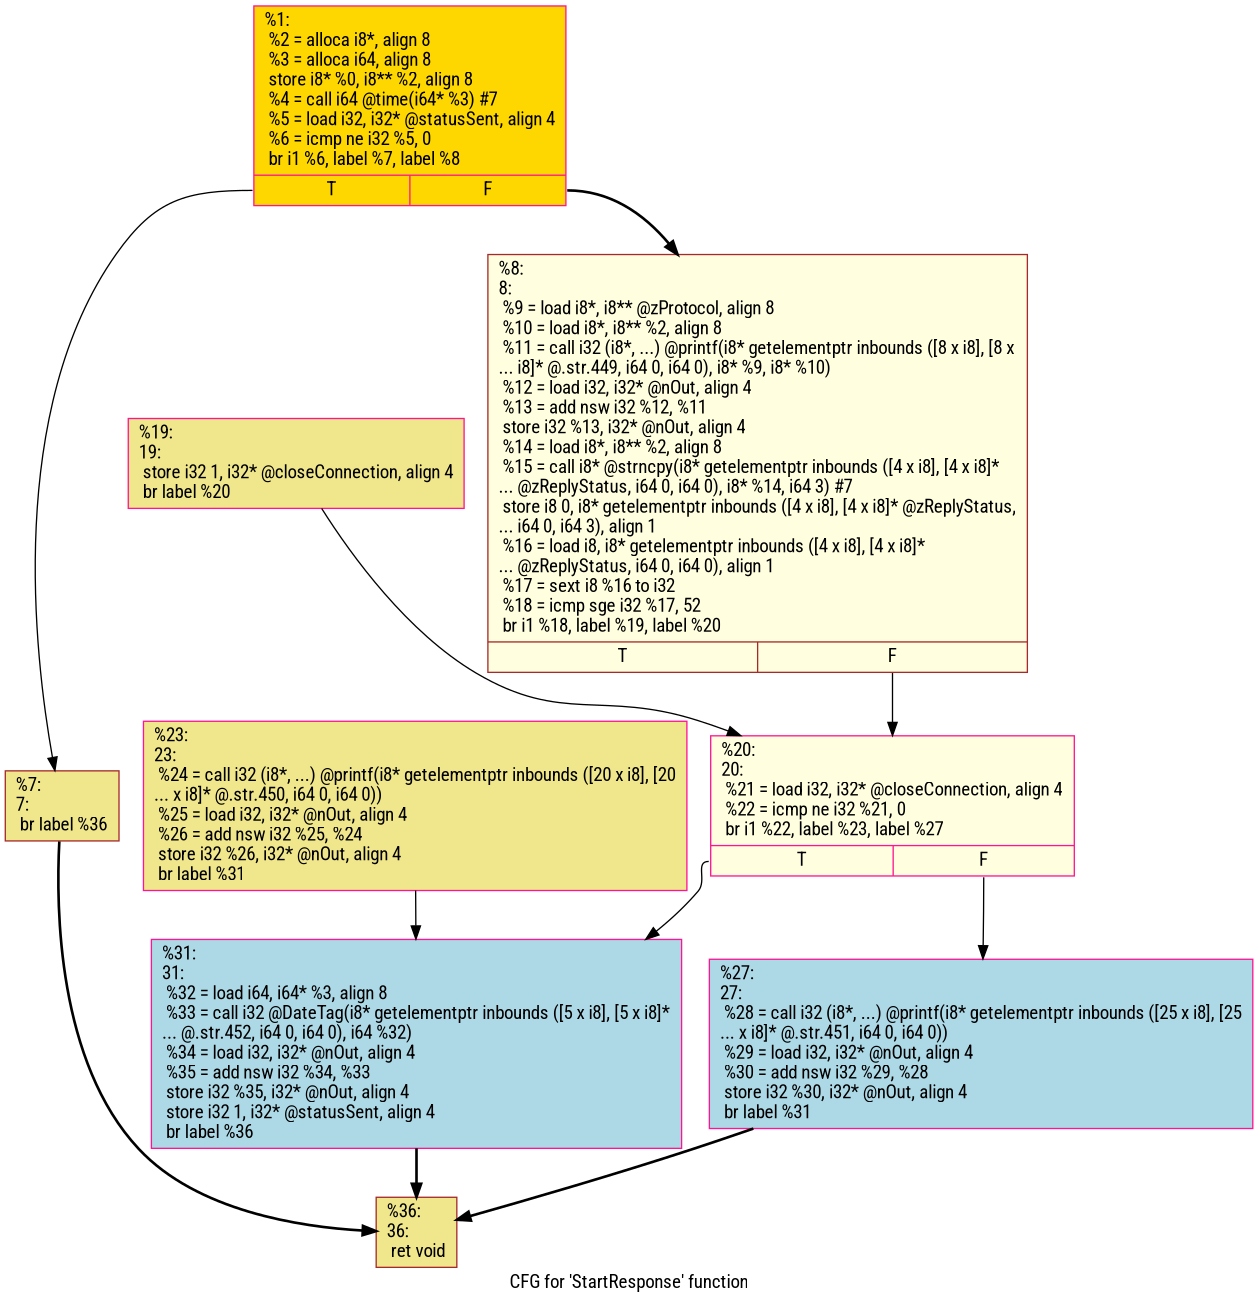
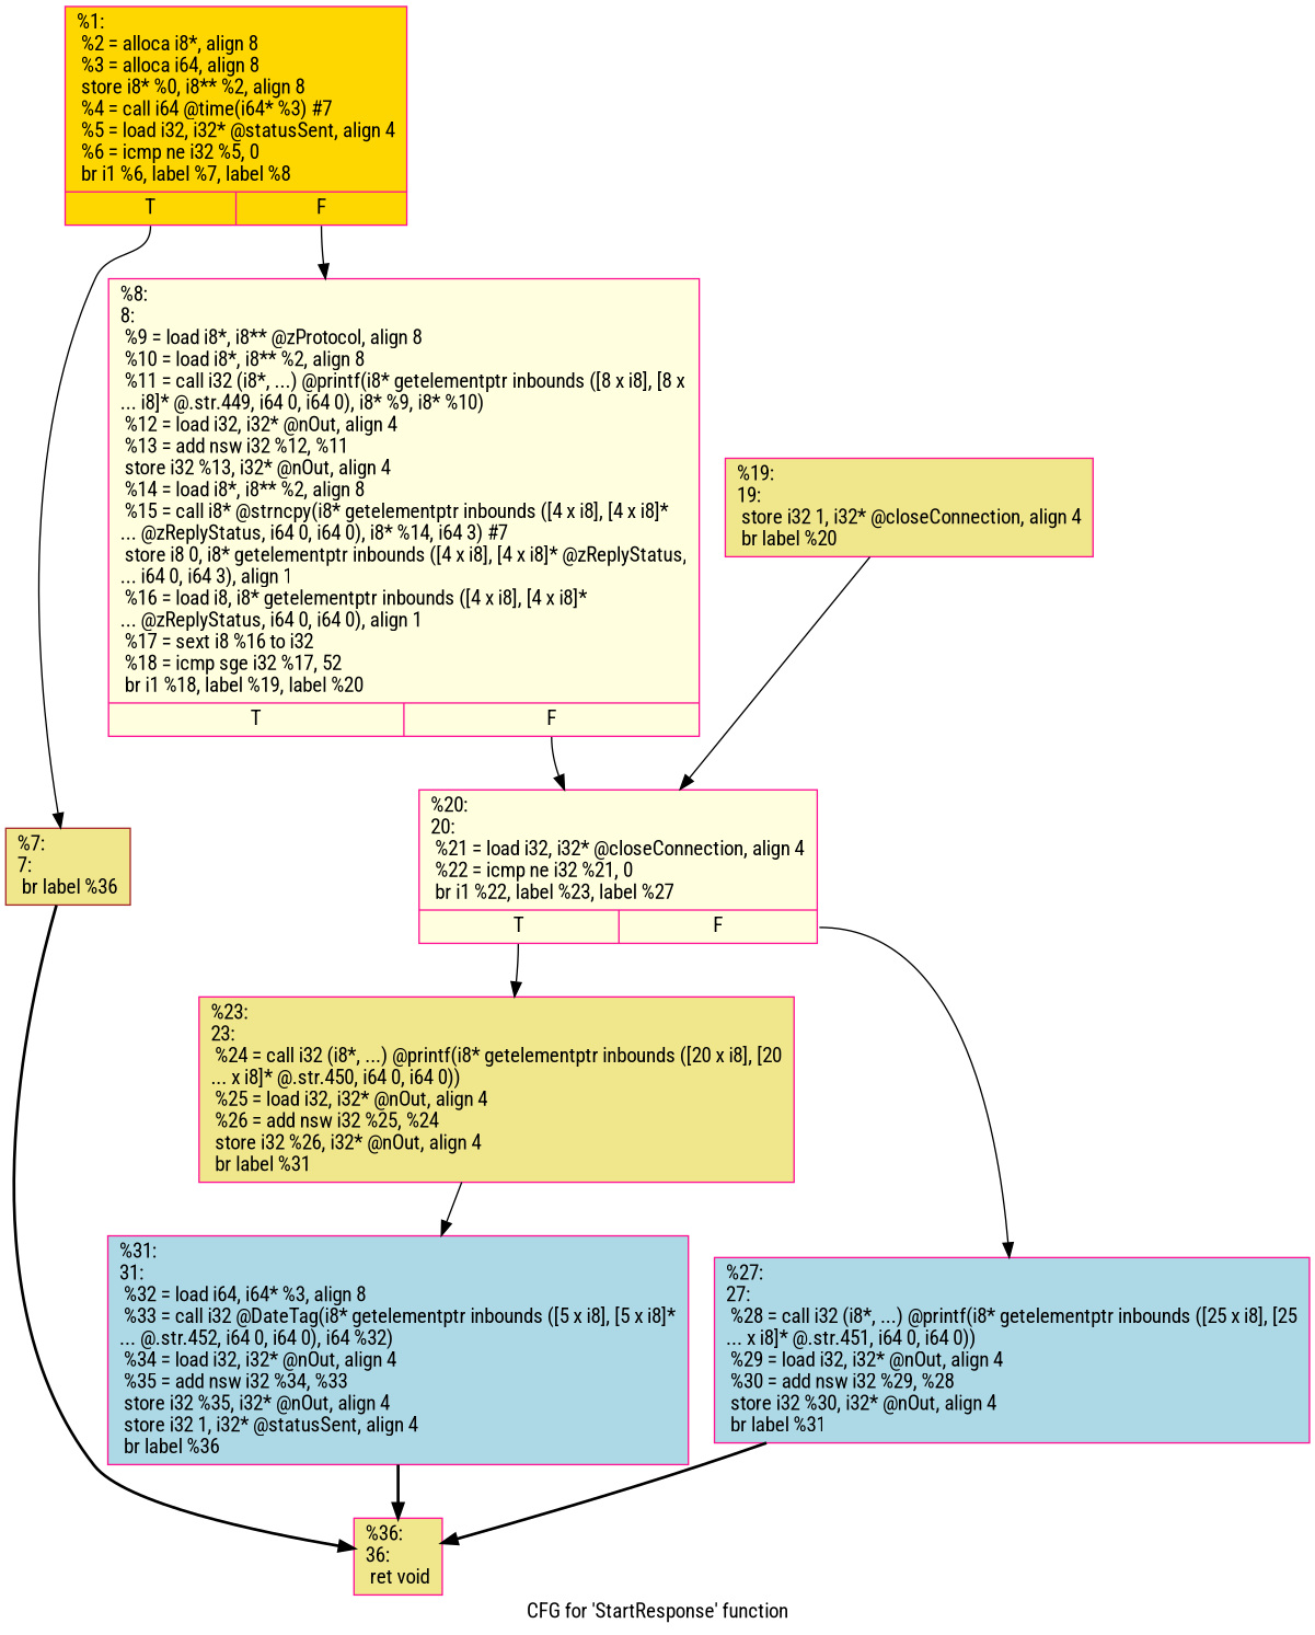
  digraph {
    fontname="Roboto Condensed"
    label="CFG for 'StartResponse' function"
    node [color=deeppink fillcolor=khaki fontname="Roboto Condensed" shape=record style=filled]
    edge [fontname="Roboto Condensed" style=solid]
    n1 [fillcolor=gold label="{%1:\l  %2 = alloca i8*, align 8\l  %3 = alloca i64, align 8\l  store i8* %0, i8** %2, align 8\l  %4 = call i64 @time(i64* %3) #7\l  %5 = load i32, i32* @statusSent, align 4\l  %6 = icmp ne i32 %5, 0\l  br i1 %6, label %7, label %8\l|{<s0>T|<s1>F}}"]
    n2 [color=brown label="{%7:\l7:                                                \l  br label %36\l}"]
-   n3 [color=brown fillcolor=lightyellow label="{%8:\l8:                                                \l  %9 = load i8*, i8** @zProtocol, align 8\l  %10 = load i8*, i8** %2, align 8\l  %11 = call i32 (i8*, ...) @printf(i8* getelementptr inbounds ([8 x i8], [8 x\l... i8]* @.str.449, i64 0, i64 0), i8* %9, i8* %10)\l  %12 = load i32, i32* @nOut, align 4\l  %13 = add nsw i32 %12, %11\l  store i32 %13, i32* @nOut, align 4\l  %14 = load i8*, i8** %2, align 8\l  %15 = call i8* @strncpy(i8* getelementptr inbounds ([4 x i8], [4 x i8]*\l... @zReplyStatus, i64 0, i64 0), i8* %14, i64 3) #7\l  store i8 0, i8* getelementptr inbounds ([4 x i8], [4 x i8]* @zReplyStatus,\l... i64 0, i64 3), align 1\l  %16 = load i8, i8* getelementptr inbounds ([4 x i8], [4 x i8]*\l... @zReplyStatus, i64 0, i64 0), align 1\l  %17 = sext i8 %16 to i32\l  %18 = icmp sge i32 %17, 52\l  br i1 %18, label %19, label %20\l|{<s0>T|<s1>F}}"]
-   n4 [color=brown label="{%36:\l36:                                               \l  ret void\l}"]
+   n3 [fillcolor=lightyellow label="{%8:\l8:                                                \l  %9 = load i8*, i8** @zProtocol, align 8\l  %10 = load i8*, i8** %2, align 8\l  %11 = call i32 (i8*, ...) @printf(i8* getelementptr inbounds ([8 x i8], [8 x\l... i8]* @.str.449, i64 0, i64 0), i8* %9, i8* %10)\l  %12 = load i32, i32* @nOut, align 4\l  %13 = add nsw i32 %12, %11\l  store i32 %13, i32* @nOut, align 4\l  %14 = load i8*, i8** %2, align 8\l  %15 = call i8* @strncpy(i8* getelementptr inbounds ([4 x i8], [4 x i8]*\l... @zReplyStatus, i64 0, i64 0), i8* %14, i64 3) #7\l  store i8 0, i8* getelementptr inbounds ([4 x i8], [4 x i8]* @zReplyStatus,\l... i64 0, i64 3), align 1\l  %16 = load i8, i8* getelementptr inbounds ([4 x i8], [4 x i8]*\l... @zReplyStatus, i64 0, i64 0), align 1\l  %17 = sext i8 %16 to i32\l  %18 = icmp sge i32 %17, 52\l  br i1 %18, label %19, label %20\l|{<s0>T|<s1>F}}"]
+   n4 [label="{%36:\l36:                                               \l  ret void\l}"]
    n5 [fillcolor=lightyellow label="{%20:\l20:                                               \l  %21 = load i32, i32* @closeConnection, align 4\l  %22 = icmp ne i32 %21, 0\l  br i1 %22, label %23, label %27\l|{<s0>T|<s1>F}}"]
    n6 [label="{%19:\l19:                                               \l  store i32 1, i32* @closeConnection, align 4\l  br label %20\l}"]
    n7 [label="{%23:\l23:                                               \l  %24 = call i32 (i8*, ...) @printf(i8* getelementptr inbounds ([20 x i8], [20\l... x i8]* @.str.450, i64 0, i64 0))\l  %25 = load i32, i32* @nOut, align 4\l  %26 = add nsw i32 %25, %24\l  store i32 %26, i32* @nOut, align 4\l  br label %31\l}"]
    n8 [fillcolor=lightblue label="{%27:\l27:                                               \l  %28 = call i32 (i8*, ...) @printf(i8* getelementptr inbounds ([25 x i8], [25\l... x i8]* @.str.451, i64 0, i64 0))\l  %29 = load i32, i32* @nOut, align 4\l  %30 = add nsw i32 %29, %28\l  store i32 %30, i32* @nOut, align 4\l  br label %31\l}"]
    n9 [fillcolor=lightblue label="{%31:\l31:                                               \l  %32 = load i64, i64* %3, align 8\l  %33 = call i32 @DateTag(i8* getelementptr inbounds ([5 x i8], [5 x i8]*\l... @.str.452, i64 0, i64 0), i64 %32)\l  %34 = load i32, i32* @nOut, align 4\l  %35 = add nsw i32 %34, %33\l  store i32 %35, i32* @nOut, align 4\l  store i32 1, i32* @statusSent, align 4\l  br label %36\l}"]
    n1 -> n2 [tailport=s0]
-   n1 -> n3 [style=bold tailport=s1]
+   n1 -> n3 [tailport=s1]
    n2 -> n4 [style=bold]
    n3 -> n5 [tailport=s1]
-   n5 -> n9 [tailport=s0]
+   n5 -> n7 [tailport=s0]
    n5 -> n8 [tailport=s1]
    n6 -> n5
    n7 -> n9
    n8 -> n4 [style=bold]
    n9 -> n4 [style=bold]
  }
